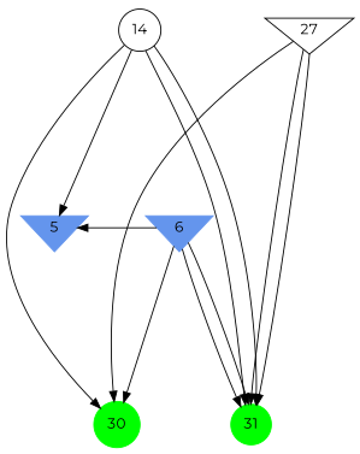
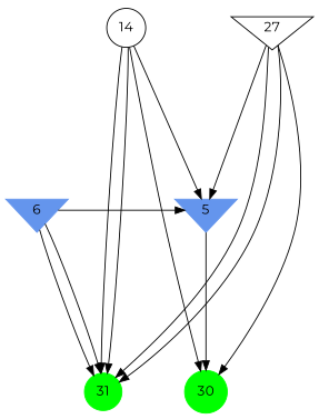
  digraph {
    fontname=Montserrat
    ranksep=2.0
    node [color=cornflowerblue fontname=Montserrat shape=invtriangle style=filled]
    edge [fontname=Montserrat]
    5
    6
    14 [color=black shape=circle style=""]
    27 [color=black style=""]
    30 [color=green shape=circle]
    31 [color=green shape=circle]
    subgraph sub_1 {
      rank=same
      5
      6
    }
    subgraph sub_2 {
      rank=same
      14
      27
    }
    subgraph sub_3 {
      rank=same
      30
      31
    }
    6 -> 5
-   6 -> 30
+   5 -> 30
    6 -> 31
    6 -> 31
    14 -> 5
    14 -> 30
    14 -> 31
    14 -> 31
+   27 -> 5
    27 -> 30
    27 -> 31
    27 -> 31
  }
